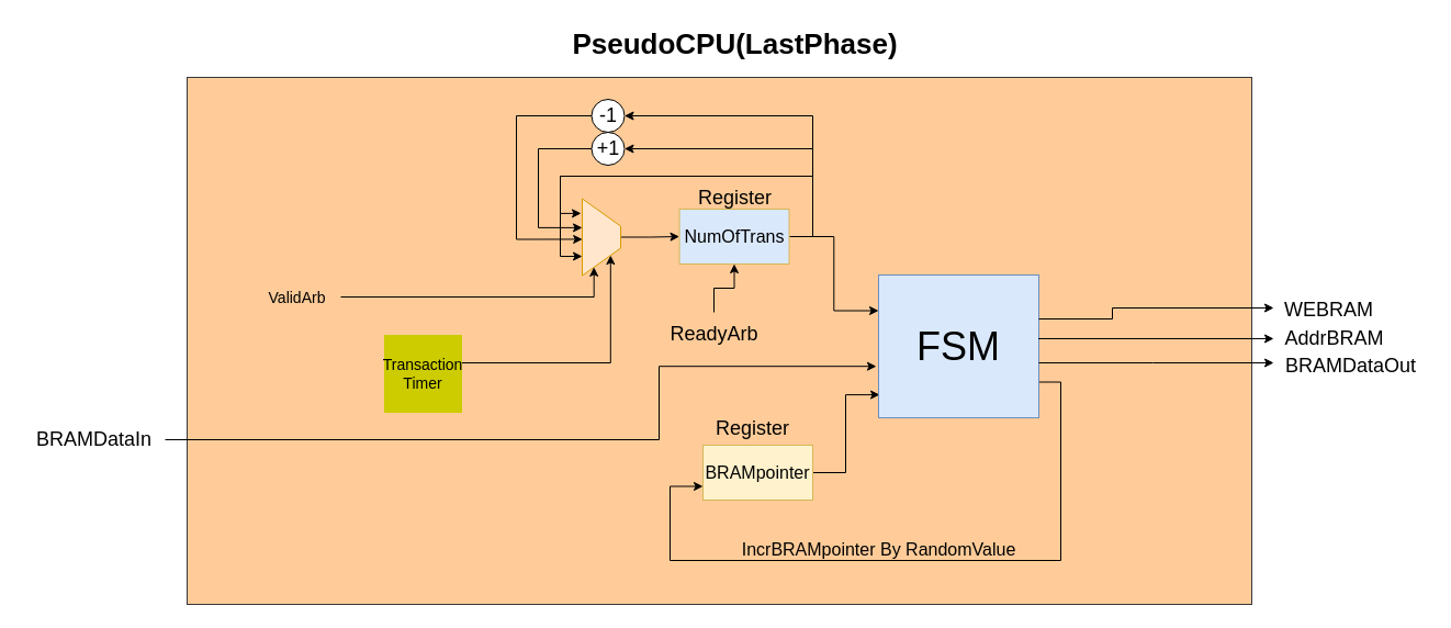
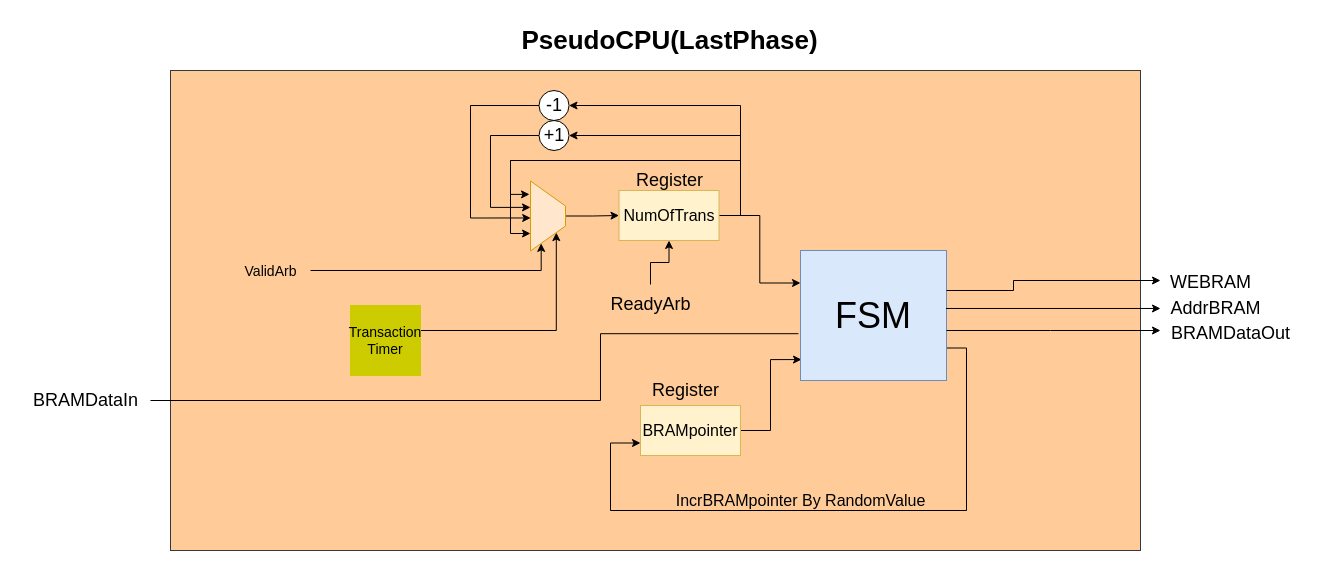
  <mxCell id="0" />
  <mxCell id="1" parent="0" />
  <mxCell id="2" value="" style="rounded=0;whiteSpace=wrap;html=1;strokeColor=#36393d;fontSize=18;fillColor=#ffcc99;" parent="1" vertex="1"><mxGeometry x="170" y="70" width="970" height="480" as="geometry" /></mxCell>
  <mxCell id="3" value="&lt;font style=&quot;font-size: 26px;&quot;&gt;&lt;b&gt;PseudoCPU(LastPhase)&lt;/b&gt;&lt;/font&gt;" style="text;html=1;align=center;verticalAlign=middle;resizable=0;points=[];autosize=1;strokeColor=none;fillColor=none;" parent="1" vertex="1"><mxGeometry x="508.52" y="20" width="320" height="40" as="geometry" /></mxCell>
  <mxCell id="4" style="edgeStyle=orthogonalEdgeStyle;rounded=0;orthogonalLoop=1;jettySize=auto;html=1;entryX=1;entryY=0;entryDx=0;entryDy=0;fontSize=16;" parent="1" source="5" target="14" edge="1"><mxGeometry relative="1" as="geometry"><Array as="points"><mxPoint x="556" y="330" /></Array></mxGeometry></mxCell>
  <mxCell id="5" value="Transaction&lt;br&gt;Timer" style="whiteSpace=wrap;html=1;aspect=fixed;fontSize=14;strokeColor=#CCCC00;fillColor=#CCCC00;" parent="1" vertex="1"><mxGeometry x="350" y="305" width="70" height="70" as="geometry" /></mxCell>
  <mxCell id="6" style="edgeStyle=orthogonalEdgeStyle;rounded=0;orthogonalLoop=1;jettySize=auto;html=1;exitX=1;exitY=0.5;exitDx=0;exitDy=0;entryX=1;entryY=0.5;entryDx=0;entryDy=0;fontSize=18;" parent="1" source="11" target="16" edge="1"><mxGeometry relative="1" as="geometry"><Array as="points"><mxPoint x="740" y="215" /><mxPoint x="740" y="135" /></Array></mxGeometry></mxCell>
  <mxCell id="7" style="edgeStyle=orthogonalEdgeStyle;rounded=0;orthogonalLoop=1;jettySize=auto;html=1;entryX=1;entryY=0.5;entryDx=0;entryDy=0;fontSize=18;" parent="1" source="11" target="18" edge="1"><mxGeometry relative="1" as="geometry"><Array as="points"><mxPoint x="740" y="215" /><mxPoint x="740" y="105" /></Array></mxGeometry></mxCell>
  <mxCell id="8" style="edgeStyle=orthogonalEdgeStyle;rounded=0;orthogonalLoop=1;jettySize=auto;html=1;fontSize=18;entryX=0.191;entryY=1.029;entryDx=0;entryDy=0;entryPerimeter=0;" parent="1" source="11" target="14" edge="1"><mxGeometry relative="1" as="geometry"><mxPoint x="530" y="180" as="targetPoint" /><Array as="points"><mxPoint x="740" y="215" /><mxPoint x="740" y="160" /><mxPoint x="510" y="160" /><mxPoint x="510" y="194" /><mxPoint x="529" y="194" /></Array></mxGeometry></mxCell>
  <mxCell id="9" style="edgeStyle=orthogonalEdgeStyle;rounded=0;orthogonalLoop=1;jettySize=auto;html=1;entryX=0.75;entryY=1;entryDx=0;entryDy=0;fontSize=18;" parent="1" source="11" target="14" edge="1"><mxGeometry relative="1" as="geometry"><Array as="points"><mxPoint x="740" y="215" /><mxPoint x="740" y="160" /><mxPoint x="510" y="160" /><mxPoint x="510" y="233" /></Array></mxGeometry></mxCell>
  <mxCell id="10" style="edgeStyle=orthogonalEdgeStyle;rounded=0;orthogonalLoop=1;jettySize=auto;html=1;fontSize=14;entryX=0;entryY=0.25;entryDx=0;entryDy=0;" parent="1" source="11" target="25" edge="1"><mxGeometry relative="1" as="geometry" /></mxCell>
- <mxCell id="11" value="&lt;font style=&quot;font-size: 16px;&quot;&gt;NumOfTrans&lt;/font&gt;" style="rounded=0;whiteSpace=wrap;html=1;strokeColor=#d6b656;fontSize=14;fillColor=#dae8fc;" parent="1" vertex="1"><mxGeometry x="618.52" y="190" width="100" height="50" as="geometry" /></mxCell>
+ <mxCell id="11" value="&lt;font style=&quot;font-size: 16px;&quot;&gt;NumOfTrans&lt;/font&gt;" style="rounded=0;whiteSpace=wrap;html=1;strokeColor=#d6b656;fontSize=14;fillColor=#fff2cc;" parent="1" vertex="1"><mxGeometry x="618.52" y="190" width="100" height="50" as="geometry" /></mxCell>
  <mxCell id="12" value="&lt;font style=&quot;font-size: 18px;&quot;&gt;Register&lt;/font&gt;" style="text;html=1;align=center;verticalAlign=middle;resizable=0;points=[];autosize=1;strokeColor=none;fillColor=none;fontSize=14;" parent="1" vertex="1"><mxGeometry x="623.52" y="160" width="90" height="40" as="geometry" /></mxCell>
  <mxCell id="13" style="edgeStyle=orthogonalEdgeStyle;rounded=0;orthogonalLoop=1;jettySize=auto;html=1;exitX=0.5;exitY=0;exitDx=0;exitDy=0;fontSize=18;" parent="1" source="14" target="11" edge="1"><mxGeometry relative="1" as="geometry" /></mxCell>
  <mxCell id="14" value="" style="shape=trapezoid;perimeter=trapezoidPerimeter;whiteSpace=wrap;html=1;fixedSize=1;strokeColor=#d79b00;fontSize=18;fillColor=#ffe6cc;rotation=90;size=25;" parent="1" vertex="1"><mxGeometry x="512.52" y="198" width="70" height="35" as="geometry" /></mxCell>
  <mxCell id="15" style="edgeStyle=orthogonalEdgeStyle;rounded=0;orthogonalLoop=1;jettySize=auto;html=1;exitX=0;exitY=0.5;exitDx=0;exitDy=0;fontSize=18;entryX=0.377;entryY=1;entryDx=0;entryDy=0;entryPerimeter=0;" parent="1" source="16" target="14" edge="1"><mxGeometry relative="1" as="geometry"><Array as="points"><mxPoint x="490" y="135" /><mxPoint x="490" y="207" /><mxPoint x="530" y="207" /></Array></mxGeometry></mxCell>
  <mxCell id="16" value="+1" style="ellipse;whiteSpace=wrap;html=1;aspect=fixed;strokeColor=#000000;fontSize=18;fillColor=#FFFFFF;" parent="1" vertex="1"><mxGeometry x="538.52" y="120" width="30" height="30" as="geometry" /></mxCell>
  <mxCell id="17" style="edgeStyle=orthogonalEdgeStyle;rounded=0;orthogonalLoop=1;jettySize=auto;html=1;exitX=0;exitY=0.5;exitDx=0;exitDy=0;entryX=0.528;entryY=0.995;entryDx=0;entryDy=0;fontSize=18;entryPerimeter=0;" parent="1" source="18" target="14" edge="1"><mxGeometry relative="1" as="geometry"><Array as="points"><mxPoint x="470" y="105" /><mxPoint x="470" y="217" /></Array></mxGeometry></mxCell>
  <mxCell id="18" value="-1" style="ellipse;whiteSpace=wrap;html=1;aspect=fixed;strokeColor=#000000;fontSize=18;fillColor=#FFFFFF;" parent="1" vertex="1"><mxGeometry x="538.52" y="90" width="30" height="30" as="geometry" /></mxCell>
  <mxCell id="19" style="edgeStyle=orthogonalEdgeStyle;rounded=0;orthogonalLoop=1;jettySize=auto;html=1;entryX=1;entryY=0.75;entryDx=0;entryDy=0;fontSize=16;" parent="1" source="20" target="14" edge="1"><mxGeometry relative="1" as="geometry"><mxPoint x="400" y="277" as="sourcePoint" /><Array as="points"><mxPoint x="541" y="270" /></Array></mxGeometry></mxCell>
  <mxCell id="20" value="&lt;font style=&quot;font-size: 14px;&quot;&gt;ValidArb&lt;/font&gt;" style="text;html=1;align=center;verticalAlign=middle;resizable=0;points=[];autosize=1;strokeColor=none;fillColor=none;fontSize=18;" parent="1" vertex="1"><mxGeometry x="230" y="250" width="80" height="40" as="geometry" /></mxCell>
  <mxCell id="21" style="edgeStyle=orthogonalEdgeStyle;rounded=0;orthogonalLoop=1;jettySize=auto;html=1;entryX=0.007;entryY=0.839;entryDx=0;entryDy=0;fontSize=18;entryPerimeter=0;" parent="1" source="22" target="25" edge="1"><mxGeometry relative="1" as="geometry" /></mxCell>
  <mxCell id="22" value="&lt;font style=&quot;font-size: 16px;&quot;&gt;BRAMpointer&lt;/font&gt;" style="rounded=0;whiteSpace=wrap;html=1;strokeColor=#d6b656;fontSize=14;fillColor=#fff2cc;" parent="1" vertex="1"><mxGeometry x="640" y="405" width="100" height="50" as="geometry" /></mxCell>
  <mxCell id="23" value="&lt;font style=&quot;font-size: 18px;&quot;&gt;Register&lt;/font&gt;" style="text;html=1;align=center;verticalAlign=middle;resizable=0;points=[];autosize=1;strokeColor=none;fillColor=none;fontSize=14;" parent="1" vertex="1"><mxGeometry x="640" y="370" width="90" height="40" as="geometry" /></mxCell>
  <mxCell id="24" style="edgeStyle=orthogonalEdgeStyle;rounded=0;orthogonalLoop=1;jettySize=auto;html=1;exitX=1;exitY=0.75;exitDx=0;exitDy=0;entryX=0;entryY=0.75;entryDx=0;entryDy=0;fontSize=18;" parent="1" source="25" target="22" edge="1"><mxGeometry relative="1" as="geometry"><Array as="points"><mxPoint x="966" y="348" /><mxPoint x="966" y="510" /><mxPoint x="610" y="510" /><mxPoint x="610" y="443" /></Array></mxGeometry></mxCell>
  <mxCell id="25" value="&lt;font style=&quot;font-size: 36px;&quot;&gt;FSM&lt;/font&gt;" style="rounded=0;whiteSpace=wrap;html=1;strokeColor=#6c8ebf;fontSize=16;fillColor=#dae8fc;" parent="1" vertex="1"><mxGeometry x="800" y="250" width="146" height="130" as="geometry" /></mxCell>
- <mxCell id="26" style="edgeStyle=orthogonalEdgeStyle;rounded=0;orthogonalLoop=1;jettySize=auto;html=1;entryX=-0.014;entryY=0.64;entryDx=0;entryDy=0;fontSize=18;entryPerimeter=0;" parent="1" source="27" target="25" edge="1"><mxGeometry relative="1" as="geometry"><Array as="points"><mxPoint x="600" y="400" /><mxPoint x="600" y="333" /></Array></mxGeometry></mxCell>
+ <mxCell id="26" style="edgeStyle=orthogonalEdgeStyle;rounded=0;orthogonalLoop=1;jettySize=auto;html=1;entryX=-0.014;entryY=0.64;entryDx=0;entryDy=0;fontSize=18;entryPerimeter=0;endArrow=none;" parent="1" source="27" target="25" edge="1"><mxGeometry relative="1" as="geometry"><Array as="points"><mxPoint x="600" y="400" /><mxPoint x="600" y="333" /></Array></mxGeometry></mxCell>
  <mxCell id="27" value="&lt;font style=&quot;font-size: 18px;&quot;&gt;BRAMDataIn&lt;/font&gt;" style="text;html=1;align=center;verticalAlign=middle;resizable=0;points=[];autosize=1;strokeColor=none;fillColor=none;fontSize=14;" parent="1" vertex="1"><mxGeometry x="20" y="380" width="130" height="40" as="geometry" /></mxCell>
  <mxCell id="28" style="edgeStyle=orthogonalEdgeStyle;rounded=0;orthogonalLoop=1;jettySize=auto;html=1;fontSize=18;" parent="1" source="29" target="11" edge="1"><mxGeometry relative="1" as="geometry" /></mxCell>
  <mxCell id="29" value="&lt;font style=&quot;font-size: 18px;&quot;&gt;ReadyArb&lt;/font&gt;" style="text;html=1;align=center;verticalAlign=middle;resizable=0;points=[];autosize=1;strokeColor=none;fillColor=none;fontSize=18;" parent="1" vertex="1"><mxGeometry x="600" y="284" width="100" height="40" as="geometry" /></mxCell>
  <mxCell id="30" value="&lt;span style=&quot;font-size: 16px;&quot;&gt;IncrBRAMpointer By RandomValue&lt;br&gt;&lt;/span&gt;" style="text;html=1;align=center;verticalAlign=middle;resizable=0;points=[];autosize=1;strokeColor=none;fillColor=none;fontSize=18;" parent="1" vertex="1"><mxGeometry x="665" y="480" width="270" height="40" as="geometry" /></mxCell>
  <mxCell id="31" style="edgeStyle=orthogonalEdgeStyle;rounded=0;orthogonalLoop=1;jettySize=auto;html=1;fontSize=18;" parent="1" source="25" target="32" edge="1"><mxGeometry relative="1" as="geometry"><Array as="points"><mxPoint x="1013" y="290" /><mxPoint x="1013" y="280" /></Array></mxGeometry></mxCell>
  <mxCell id="32" value="WEBRAM" style="text;html=1;align=center;verticalAlign=middle;resizable=0;points=[];autosize=1;strokeColor=none;fillColor=none;fontSize=18;" parent="1" vertex="1"><mxGeometry x="1160" y="262" width="100" height="40" as="geometry" /></mxCell>
  <mxCell id="33" style="edgeStyle=orthogonalEdgeStyle;rounded=0;orthogonalLoop=1;jettySize=auto;html=1;fontSize=18;exitX=0.997;exitY=0.446;exitDx=0;exitDy=0;exitPerimeter=0;" parent="1" source="25" target="34" edge="1"><mxGeometry relative="1" as="geometry" /></mxCell>
  <mxCell id="34" value="AddrBRAM" style="text;html=1;align=center;verticalAlign=middle;resizable=0;points=[];autosize=1;strokeColor=none;fillColor=none;fontSize=18;" parent="1" vertex="1"><mxGeometry x="1160" y="288" width="110" height="40" as="geometry" /></mxCell>
  <mxCell id="35" style="edgeStyle=orthogonalEdgeStyle;rounded=0;orthogonalLoop=1;jettySize=auto;html=1;fontSize=18;" parent="1" source="25" target="36" edge="1"><mxGeometry relative="1" as="geometry"><mxPoint x="940" y="330" as="sourcePoint" /><Array as="points"><mxPoint x="1050" y="330" /><mxPoint x="1050" y="330" /></Array></mxGeometry></mxCell>
  <mxCell id="36" value="BRAMDataOut" style="text;html=1;align=center;verticalAlign=middle;resizable=0;points=[];autosize=1;strokeColor=none;fillColor=none;fontSize=18;" parent="1" vertex="1"><mxGeometry x="1160" y="313" width="140" height="40" as="geometry" /></mxCell>
